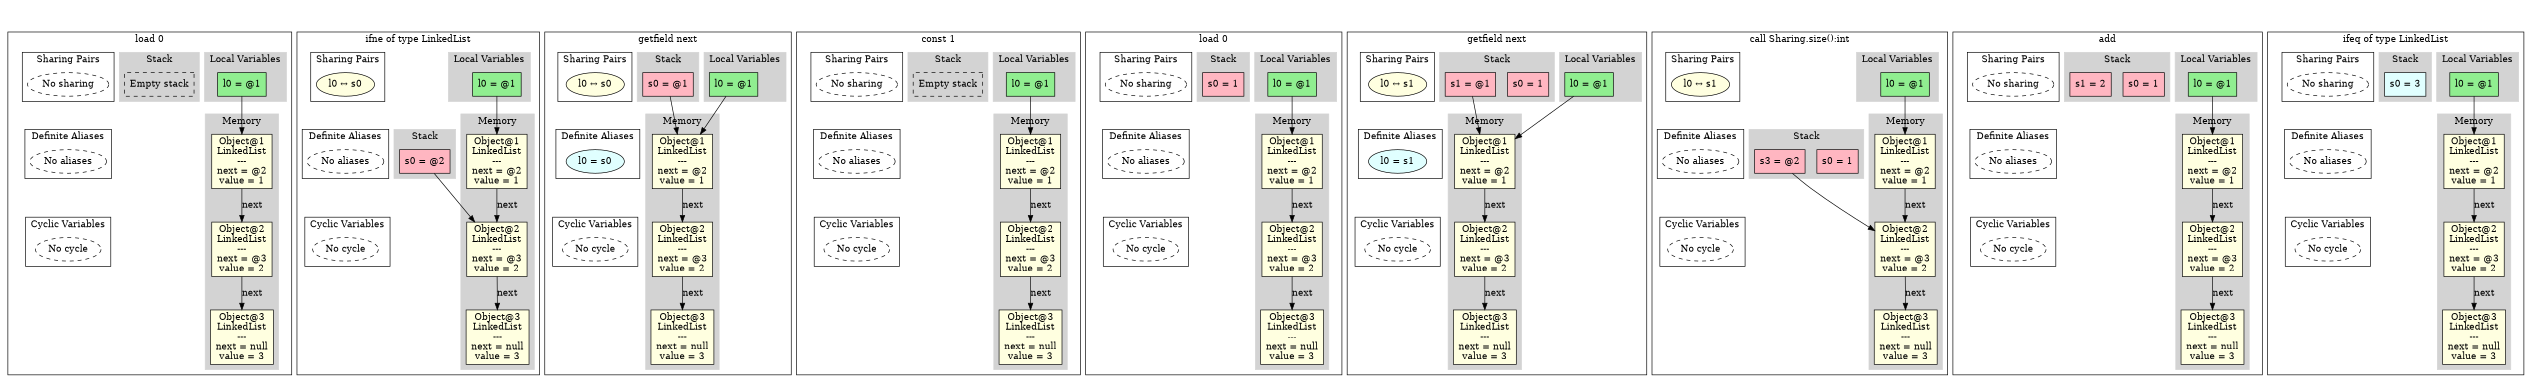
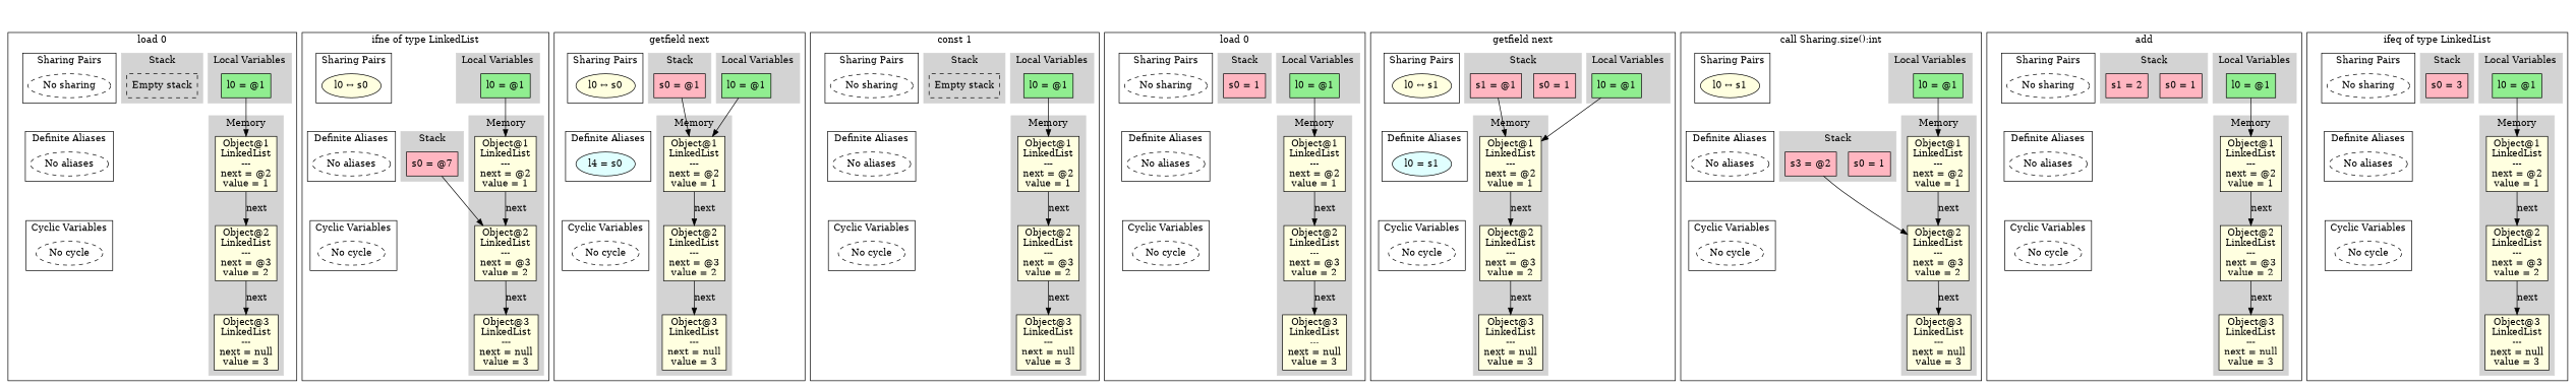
  digraph {
    anchor_start=anchor_519699512881036
    rankdir=TB
    node [fillcolor=lightyellow shape=box style=filled]
    anchor [fillcolor=lightblue height=0 shape=point style=invis width=0]
    n2 [fillcolor=lightgreen label="l0 = @1"]
    n3 [fillcolor=white label="Empty stack" style=dashed]
    n4 [label="Object@1\nLinkedList\n---\nnext = @2\nvalue = 1\n"]
    n5 [label="Object@2\nLinkedList\n---\nnext = @3\nvalue = 2\n"]
    n6 [label="Object@3\nLinkedList\n---\nnext = null\nvalue = 3\n"]
    n7 [fillcolor=white label="No sharing" shape=ellipse style=dashed]
    n8 [fillcolor=white label="No aliases" shape=ellipse style=dashed]
    n9 [fillcolor=white label="No cycle" shape=ellipse style=dashed]
    anchor_519699440709327 [fillcolor=lightblue shape=point style=invis]
    n11 [fillcolor=lightgreen label="l0 = @1"]
-   n12 [fillcolor=lightpink label="s0 = @2"]
+   n12 [fillcolor=lightpink label="s0 = @7"]
    n13 [label="Object@1\nLinkedList\n---\nnext = @2\nvalue = 1\n"]
    n14 [label="Object@2\nLinkedList\n---\nnext = @3\nvalue = 2\n"]
    n15 [label="Object@3\nLinkedList\n---\nnext = null\nvalue = 3\n"]
    n16 [label="l0 ↔ s0" shape=ellipse]
    n17 [fillcolor=white label="No aliases" shape=ellipse style=dashed]
    n18 [fillcolor=white label="No cycle" shape=ellipse style=dashed]
    anchor_519699445387094 [fillcolor=lightblue shape=point style=invis]
    n20 [fillcolor=lightgreen label="l0 = @1"]
    n21 [fillcolor=lightpink label="s0 = @1"]
    n22 [label="Object@1\nLinkedList\n---\nnext = @2\nvalue = 1\n"]
    n23 [label="Object@2\nLinkedList\n---\nnext = @3\nvalue = 2\n"]
    n24 [label="Object@3\nLinkedList\n---\nnext = null\nvalue = 3\n"]
    n25 [label="l0 ↔ s0" shape=ellipse]
-   n26 [fillcolor=lightcyan label="l0 = s0" shape=ellipse]
+   n26 [fillcolor=lightcyan label="l4 = s0" shape=ellipse]
    n27 [fillcolor=white label="No cycle" shape=ellipse style=dashed]
    anchor_519699443668540 [fillcolor=lightblue shape=point style=invis]
    n29 [fillcolor=lightgreen label="l0 = @1"]
    n30 [fillcolor=white label="Empty stack" style=dashed]
    n31 [label="Object@1\nLinkedList\n---\nnext = @2\nvalue = 1\n"]
    n32 [label="Object@2\nLinkedList\n---\nnext = @3\nvalue = 2\n"]
    n33 [label="Object@3\nLinkedList\n---\nnext = null\nvalue = 3\n"]
    n34 [fillcolor=white label="No sharing" shape=ellipse style=dashed]
    n35 [fillcolor=white label="No aliases" shape=ellipse style=dashed]
    n36 [fillcolor=white label="No cycle" shape=ellipse style=dashed]
    anchor_519699448809834 [fillcolor=lightblue shape=point style=invis]
    n38 [fillcolor=lightgreen label="l0 = @1"]
    n39 [fillcolor=lightpink label="s0 = 1"]
    n40 [label="Object@1\nLinkedList\n---\nnext = @2\nvalue = 1\n"]
    n41 [label="Object@2\nLinkedList\n---\nnext = @3\nvalue = 2\n"]
    n42 [label="Object@3\nLinkedList\n---\nnext = null\nvalue = 3\n"]
    n43 [fillcolor=white label="No sharing" shape=ellipse style=dashed]
    n44 [fillcolor=white label="No aliases" shape=ellipse style=dashed]
    n45 [fillcolor=white label="No cycle" shape=ellipse style=dashed]
    anchor_519699450688401 [fillcolor=lightblue shape=point style=invis]
    n47 [fillcolor=lightgreen label="l0 = @1"]
    n48 [fillcolor=lightpink label="s0 = 1"]
    n49 [fillcolor=lightpink label="s1 = @1"]
    n50 [label="Object@1\nLinkedList\n---\nnext = @2\nvalue = 1\n"]
    n51 [label="Object@2\nLinkedList\n---\nnext = @3\nvalue = 2\n"]
    n52 [label="Object@3\nLinkedList\n---\nnext = null\nvalue = 3\n"]
    n53 [label="l0 ↔ s1" shape=ellipse]
    n54 [fillcolor=lightcyan label="l0 = s1" shape=ellipse]
    n55 [fillcolor=white label="No cycle" shape=ellipse style=dashed]
    anchor_519699456250340 [fillcolor=lightblue shape=point style=invis]
    n57 [fillcolor=lightgreen label="l0 = @1"]
    n58 [fillcolor=lightpink label="s0 = 1"]
    n59 [fillcolor=lightpink label="s3 = @2"]
    n60 [label="Object@1\nLinkedList\n---\nnext = @2\nvalue = 1\n"]
    n61 [label="Object@2\nLinkedList\n---\nnext = @3\nvalue = 2\n"]
    n62 [label="Object@3\nLinkedList\n---\nnext = null\nvalue = 3\n"]
    n63 [label="l0 ↔ s1" shape=ellipse]
    n64 [fillcolor=white label="No aliases" shape=ellipse style=dashed]
    n65 [fillcolor=white label="No cycle" shape=ellipse style=dashed]
    anchor_519699503487331 [fillcolor=lightblue shape=point style=invis]
    n67 [fillcolor=lightgreen label="l0 = @1"]
    n68 [fillcolor=lightpink label="s0 = 1"]
    n69 [fillcolor=lightpink label="s1 = 2"]
    n70 [label="Object@1\nLinkedList\n---\nnext = @2\nvalue = 1\n"]
    n71 [label="Object@2\nLinkedList\n---\nnext = @3\nvalue = 2\n"]
    n72 [label="Object@3\nLinkedList\n---\nnext = null\nvalue = 3\n"]
    n73 [fillcolor=white label="No sharing" shape=ellipse style=dashed]
    n74 [fillcolor=white label="No aliases" shape=ellipse style=dashed]
    n75 [fillcolor=white label="No cycle" shape=ellipse style=dashed]
    anchor_519699505828039 [fillcolor=lightblue shape=point style=invis]
    n77 [fillcolor=lightgreen label="l0 = @1"]
-   n78 [fillcolor=lightcyan label="s0 = 3"]
+   n78 [fillcolor=lightpink label="s0 = 3"]
    n79 [label="Object@1\nLinkedList\n---\nnext = @2\nvalue = 1\n"]
    n80 [label="Object@2\nLinkedList\n---\nnext = @3\nvalue = 2\n"]
    n81 [label="Object@3\nLinkedList\n---\nnext = null\nvalue = 3\n"]
    n82 [fillcolor=white label="No sharing" shape=ellipse style=dashed]
    n83 [fillcolor=white label="No aliases" shape=ellipse style=dashed]
    n84 [fillcolor=white label="No cycle" shape=ellipse style=dashed]
    anchor_519699512881036 [fillcolor=lightblue shape=point style=invis]
    anchor_start [fillcolor=lightblue shape=point style=invis]
    subgraph cluster_1 {
      style=invis
      anchor
    }
    subgraph cluster_2 {
      label="load 0"
      anchor_519699440709327
      subgraph cluster_3 {
        color=lightgrey
        label="Local Variables"
        style=filled
        n2
      }
      subgraph cluster_4 {
        color=lightgrey
        label=Stack
        style=filled
        n3
      }
      subgraph cluster_5 {
        color=lightgrey
        label=Memory
        style=filled
        n4
        n5
        n6
      }
      subgraph cluster_6 {
        label="Sharing Pairs"
        n7
      }
      subgraph cluster_7 {
        label="Definite Aliases"
        n8
      }
      subgraph cluster_8 {
        label="Cyclic Variables"
        n9
      }
    }
    subgraph cluster_9 {
      label="ifne of type LinkedList"
      anchor_519699445387094
      subgraph cluster_10 {
        color=lightgrey
        label="Local Variables"
        style=filled
        n11
      }
      subgraph cluster_11 {
        color=lightgrey
        label=Stack
        style=filled
        n12
      }
      subgraph cluster_12 {
        color=lightgrey
        label=Memory
        style=filled
        n13
        n14
        n15
      }
      subgraph cluster_13 {
        label="Sharing Pairs"
        n16
      }
      subgraph cluster_14 {
        label="Definite Aliases"
        n17
      }
      subgraph cluster_15 {
        label="Cyclic Variables"
        n18
      }
    }
    subgraph cluster_16 {
      label="getfield next"
      anchor_519699443668540
      subgraph cluster_17 {
        color=lightgrey
        label="Local Variables"
        style=filled
        n20
      }
      subgraph cluster_18 {
        color=lightgrey
        label=Stack
        style=filled
        n21
      }
      subgraph cluster_19 {
        color=lightgrey
        label=Memory
        style=filled
        n22
        n23
        n24
      }
      subgraph cluster_20 {
        label="Sharing Pairs"
        n25
      }
      subgraph cluster_21 {
        label="Definite Aliases"
        n26
      }
      subgraph cluster_22 {
        label="Cyclic Variables"
        n27
      }
    }
    subgraph cluster_23 {
      label="const 1"
      anchor_519699448809834
      subgraph cluster_24 {
        color=lightgrey
        label="Local Variables"
        style=filled
        n29
      }
      subgraph cluster_25 {
        color=lightgrey
        label=Stack
        style=filled
        n30
      }
      subgraph cluster_26 {
        color=lightgrey
        label=Memory
        style=filled
        n31
        n32
        n33
      }
      subgraph cluster_27 {
        label="Sharing Pairs"
        n34
      }
      subgraph cluster_28 {
        label="Definite Aliases"
        n35
      }
      subgraph cluster_29 {
        label="Cyclic Variables"
        n36
      }
    }
    subgraph cluster_30 {
      label="load 0"
      anchor_519699450688401
      subgraph cluster_31 {
        color=lightgrey
        label="Local Variables"
        style=filled
        n38
      }
      subgraph cluster_32 {
        color=lightgrey
        label=Stack
        style=filled
        n39
      }
      subgraph cluster_33 {
        color=lightgrey
        label=Memory
        style=filled
        n40
        n41
        n42
      }
      subgraph cluster_34 {
        label="Sharing Pairs"
        n43
      }
      subgraph cluster_35 {
        label="Definite Aliases"
        n44
      }
      subgraph cluster_36 {
        label="Cyclic Variables"
        n45
      }
    }
    subgraph cluster_37 {
      label="getfield next"
      anchor_519699456250340
      subgraph cluster_38 {
        color=lightgrey
        label="Local Variables"
        style=filled
        n47
      }
      subgraph cluster_39 {
        color=lightgrey
        label=Stack
        style=filled
        n48
        n49
      }
      subgraph cluster_40 {
        color=lightgrey
        label=Memory
        style=filled
        n50
        n51
        n52
      }
      subgraph cluster_41 {
        label="Sharing Pairs"
        n53
      }
      subgraph cluster_42 {
        label="Definite Aliases"
        n54
      }
      subgraph cluster_43 {
        label="Cyclic Variables"
        n55
      }
    }
    subgraph cluster_44 {
      label="call Sharing.size():int"
      anchor_519699503487331
      subgraph cluster_45 {
        color=lightgrey
        label="Local Variables"
        style=filled
        n57
      }
      subgraph cluster_46 {
        color=lightgrey
        label=Stack
        style=filled
        n58
        n59
      }
      subgraph cluster_47 {
        color=lightgrey
        label=Memory
        style=filled
        n60
        n61
        n62
      }
      subgraph cluster_48 {
        label="Sharing Pairs"
        n63
      }
      subgraph cluster_49 {
        label="Definite Aliases"
        n64
      }
      subgraph cluster_50 {
        label="Cyclic Variables"
        n65
      }
    }
    subgraph cluster_51 {
      label=add
      anchor_519699505828039
      subgraph cluster_52 {
        color=lightgrey
        label="Local Variables"
        style=filled
        n67
      }
      subgraph cluster_53 {
        color=lightgrey
        label=Stack
        style=filled
        n68
        n69
      }
      subgraph cluster_54 {
        color=lightgrey
        label=Memory
        style=filled
        n70
        n71
        n72
      }
      subgraph cluster_55 {
        label="Sharing Pairs"
        n73
      }
      subgraph cluster_56 {
        label="Definite Aliases"
        n74
      }
      subgraph cluster_57 {
        label="Cyclic Variables"
        n75
      }
    }
    subgraph cluster_58 {
      label="ifeq of type LinkedList"
      anchor_519699512881036
      subgraph cluster_59 {
        color=lightgrey
        label="Local Variables"
        style=filled
        n77
      }
      subgraph cluster_60 {
        color=lightgrey
        label=Stack
        style=filled
        n78
      }
      subgraph cluster_61 {
        color=lightgrey
        label=Memory
        style=filled
        n79
        n80
        n81
      }
      subgraph cluster_62 {
        label="Sharing Pairs"
        n82
      }
      subgraph cluster_63 {
        label="Definite Aliases"
        n83
      }
      subgraph cluster_64 {
        label="Cyclic Variables"
        n84
      }
    }
    n2 -> n4
    n4 -> n5 [label=next]
    n5 -> n6 [label=next]
    n7 -> n8 [style=invis weight=10]
    n8 -> n9 [style=invis weight=10]
    n11 -> n13
    n12 -> n14
    n13 -> n14 [label=next]
    n14 -> n15 [label=next]
    n16 -> n17 [style=invis weight=10]
    n17 -> n18 [style=invis weight=10]
    n20 -> n22
    n21 -> n22
    n22 -> n23 [label=next]
    n23 -> n24 [label=next]
    n25 -> n26 [style=invis weight=10]
    n26 -> n27 [style=invis weight=10]
    n29 -> n31
    n31 -> n32 [label=next]
    n32 -> n33 [label=next]
    n34 -> n35 [style=invis weight=10]
    n35 -> n36 [style=invis weight=10]
    n38 -> n40
    n40 -> n41 [label=next]
    n41 -> n42 [label=next]
    n43 -> n44 [style=invis weight=10]
    n44 -> n45 [style=invis weight=10]
    n47 -> n50
    n49 -> n50
    n50 -> n51 [label=next]
    n51 -> n52 [label=next]
    n53 -> n54 [style=invis weight=10]
    n54 -> n55 [style=invis weight=10]
    n57 -> n60
    n59 -> n61
    n60 -> n61 [label=next]
    n61 -> n62 [label=next]
    n63 -> n64 [style=invis weight=10]
    n64 -> n65 [style=invis weight=10]
    n67 -> n70
    n70 -> n71 [label=next]
    n71 -> n72 [label=next]
    n73 -> n74 [style=invis weight=10]
    n74 -> n75 [style=invis weight=10]
    n77 -> n79
    n79 -> n80 [label=next]
    n80 -> n81 [label=next]
    n82 -> n83 [style=invis weight=10]
    n83 -> n84 [style=invis weight=10]
    anchor_start -> anchor_519699440709327 [style=invis]
    anchor_start -> anchor_519699445387094 [style=invis]
    anchor_start -> anchor_519699443668540 [style=invis]
    anchor_start -> anchor_519699448809834 [style=invis]
    anchor_start -> anchor_519699450688401 [style=invis]
    anchor_start -> anchor_519699456250340 [style=invis]
    anchor_start -> anchor_519699503487331 [style=invis]
    anchor_start -> anchor_519699505828039 [style=invis]
    anchor_start -> anchor_519699512881036 [style=invis]
  }
